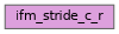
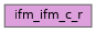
  digraph {
    rankdir=LR
-   n1 [color=grey40 fillcolor=plum fontname=Helvetica fontsize=10 height=0.2 label=ifm_stride_c_r shape=box style=filled width=0.4]
+   n1 [color=grey40 fillcolor=plum fontname=Helvetica fontsize=10 height=0.2 label=ifm_ifm_c_r shape=box style=filled width=0.4]
  }
